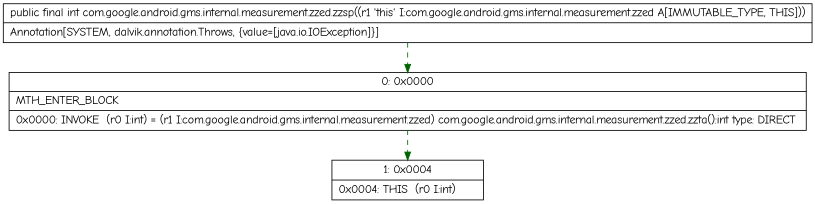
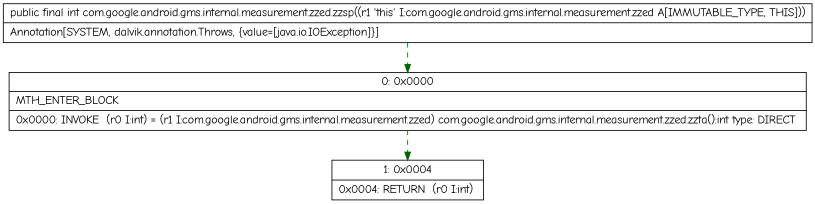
  digraph {
    fontname="Comic Neue"
    node [shape=record fontname="Comic Neue"]
    edge [color=darkgreen style=dashed fontname="Comic Neue"]
    n1 [label="{0\:\ 0x0000|MTH_ENTER_BLOCK\l|0x0000: INVOKE  (r0 I:int) = (r1 I:com.google.android.gms.internal.measurement.zzed) com.google.android.gms.internal.measurement.zzed.zzta():int type: DIRECT \l}"]
-   n2 [label="{1\:\ 0x0004|0x0004: THIS  (r0 I:int) \l}"]
+   n2 [label="{1\:\ 0x0004|0x0004: RETURN  (r0 I:int) \l}"]
    n3 [label="{public final int com.google.android.gms.internal.measurement.zzed.zzsp((r1 'this' I:com.google.android.gms.internal.measurement.zzed A[IMMUTABLE_TYPE, THIS]))  | Annotation[SYSTEM, dalvik.annotation.Throws, \{value=[java.io.IOException]\}]\l}"]
    n1 -> n2
    n3 -> n1
  }
